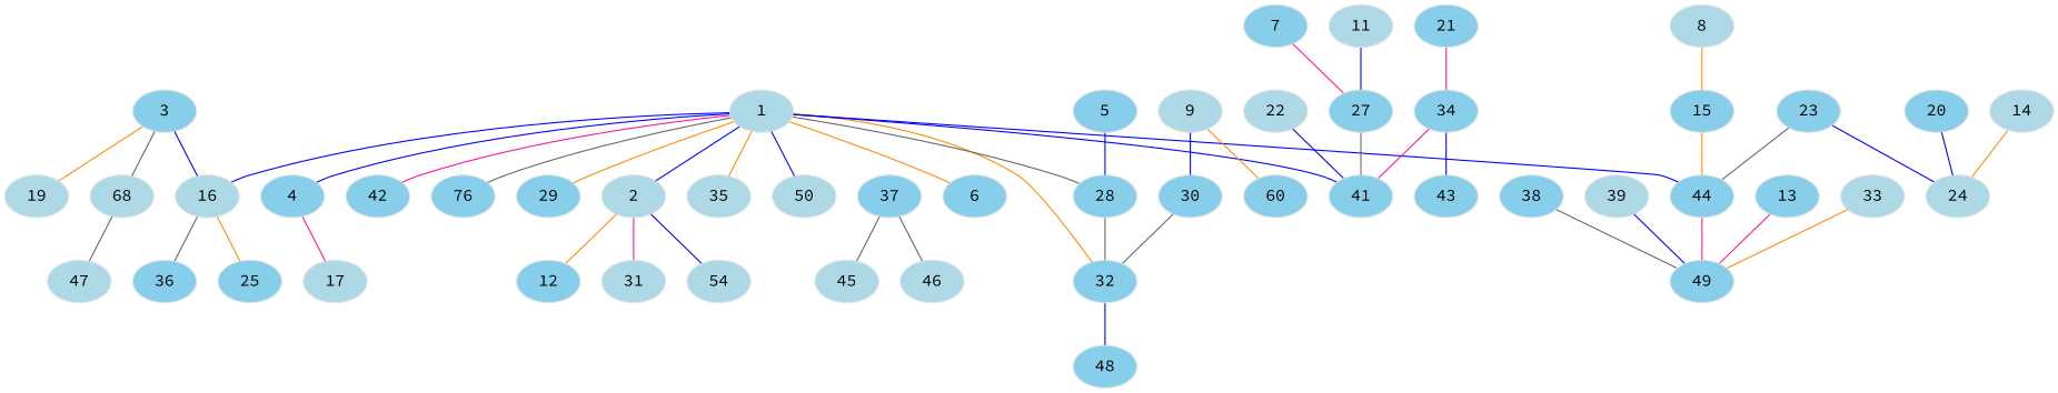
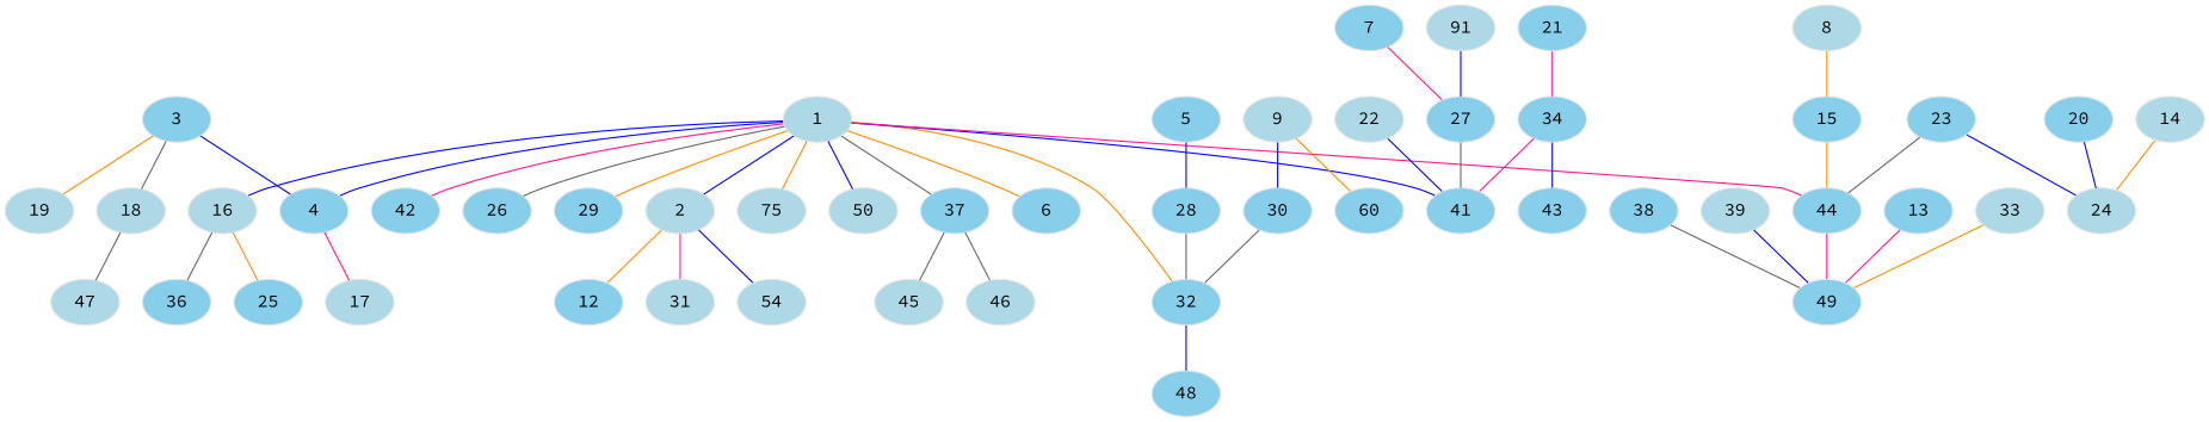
  graph {
    fontname="Source Code Pro"
    node [color=gray90 fillcolor=skyblue fontname="Source Code Pro" style=filled]
    edge [color=blue fontname="Source Code Pro" weight=1.0]
    1 [fillcolor=lightblue]
    2 [fillcolor=lightblue]
    4
    6
    16 [fillcolor=lightblue]
-   26 [label=76]
+   26
    29
    32
-   35 [fillcolor=lightblue]
+   35 [fillcolor=lightblue label=75]
    37
    41
    42
    44
    50 [fillcolor=lightblue]
    12
    31 [fillcolor=lightblue]
    n17 [fillcolor=lightblue label=54]
    17 [fillcolor=lightblue]
    25
    36
    48
    45 [fillcolor=lightblue]
    46 [fillcolor=lightblue]
    49
    3
-   18 [fillcolor=lightblue label=68]
+   18 [fillcolor=lightblue]
    19 [fillcolor=lightblue]
    47 [fillcolor=lightblue]
    5
    28
    7
    27
    8 [fillcolor=lightblue]
    15
    9 [fillcolor=lightblue]
    30
    n37 [label=60]
-   11 [fillcolor=lightblue]
+   11 [fillcolor=lightblue label=91]
    13
    14 [fillcolor=lightblue]
    24 [fillcolor=lightblue]
    20
    21
    34
    43
    22 [fillcolor=lightblue]
    23
    33 [fillcolor=lightblue]
    38
    39 [fillcolor=lightblue]
    1 -- 2
    1 -- 4
    1 -- 6 [color=darkorange]
    1 -- 16
    1 -- 26 [color=gray40]
    1 -- 29 [color=darkorange]
    1 -- 32 [color=darkorange]
    1 -- 35 [color=darkorange]
-   1 -- 28 [color=gray40]
+   1 -- 37 [color=gray40]
    1 -- 41
    1 -- 42 [color=deeppink]
-   1 -- 44
+   1 -- 44 [color=deeppink]
    1 -- 50
    2 -- 12 [color=darkorange]
    2 -- 31 [color=deeppink]
    2 -- n17
    4 -- 17 [color=deeppink]
    16 -- 25 [color=darkorange]
    16 -- 36 [color=gray40]
    32 -- 48
    37 -- 45 [color=gray40]
    37 -- 46 [color=gray40]
    44 -- 49 [color=deeppink]
-   3 -- 16
+   3 -- 4
    3 -- 18 [color=gray40]
    3 -- 19 [color=darkorange]
    18 -- 47 [color=gray40]
    5 -- 28
    28 -- 32 [color=gray40]
    7 -- 27 [color=deeppink]
    27 -- 41 [color=gray40]
    8 -- 15 [color=darkorange]
    15 -- 44 [color=darkorange]
    9 -- 30
    9 -- n37 [color=darkorange]
    30 -- 32 [color=gray40]
    11 -- 27
    13 -- 49 [color=deeppink]
    14 -- 24 [color=darkorange]
    20 -- 24
    21 -- 34 [color=deeppink]
    34 -- 41 [color=deeppink]
    34 -- 43
    22 -- 41
    23 -- 44 [color=gray40]
    23 -- 24
    33 -- 49 [color=darkorange]
    38 -- 49 [color=gray40]
    39 -- 49
  }
